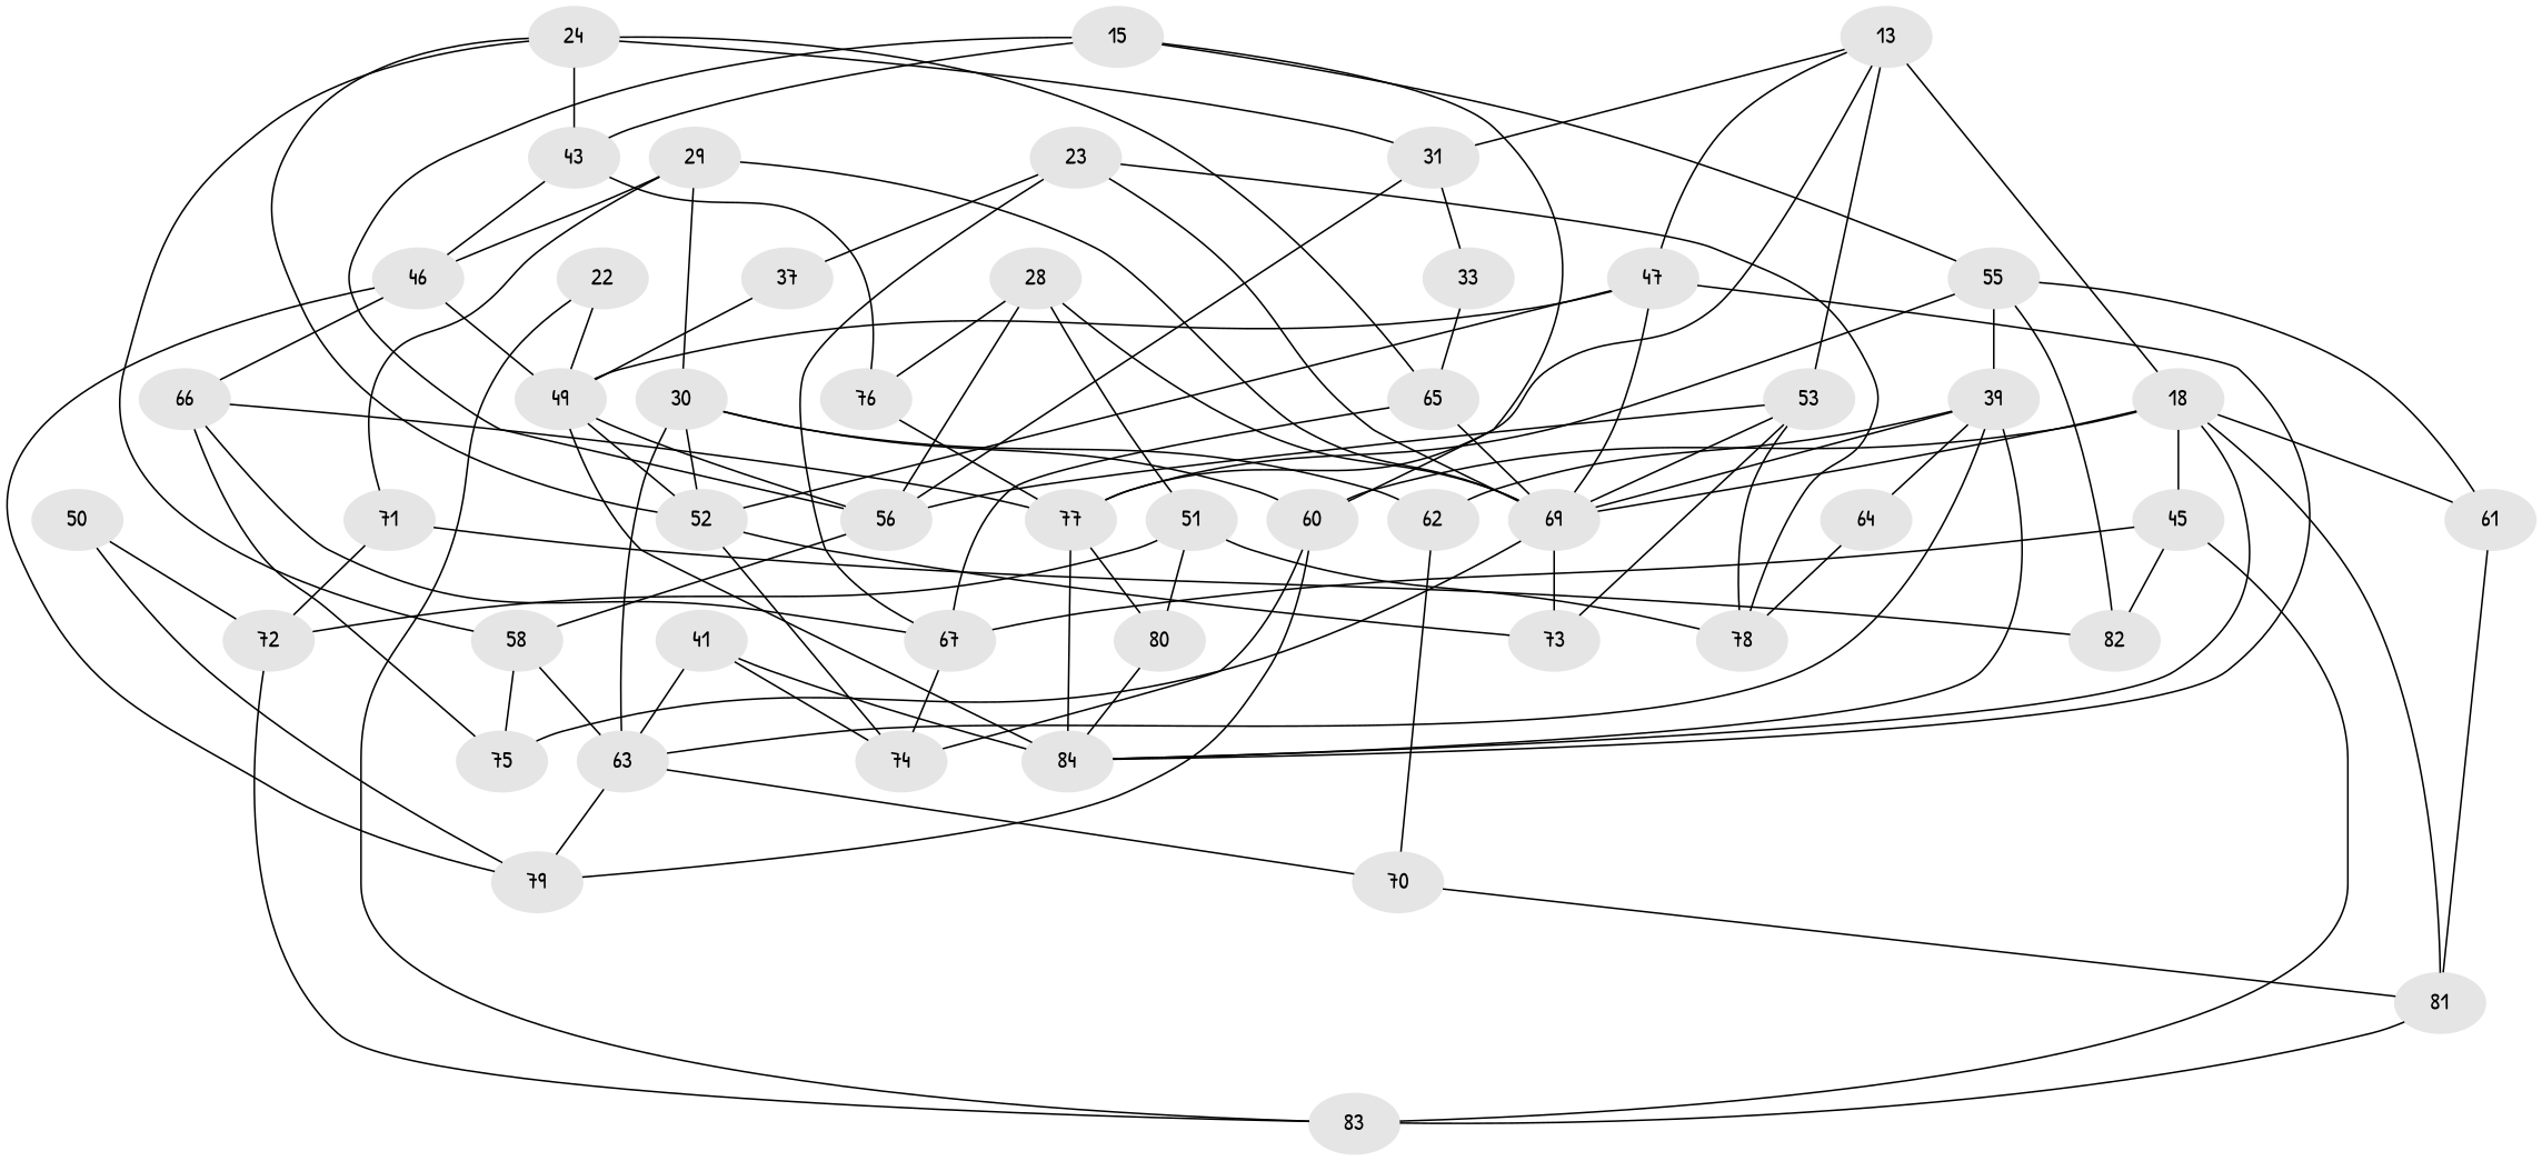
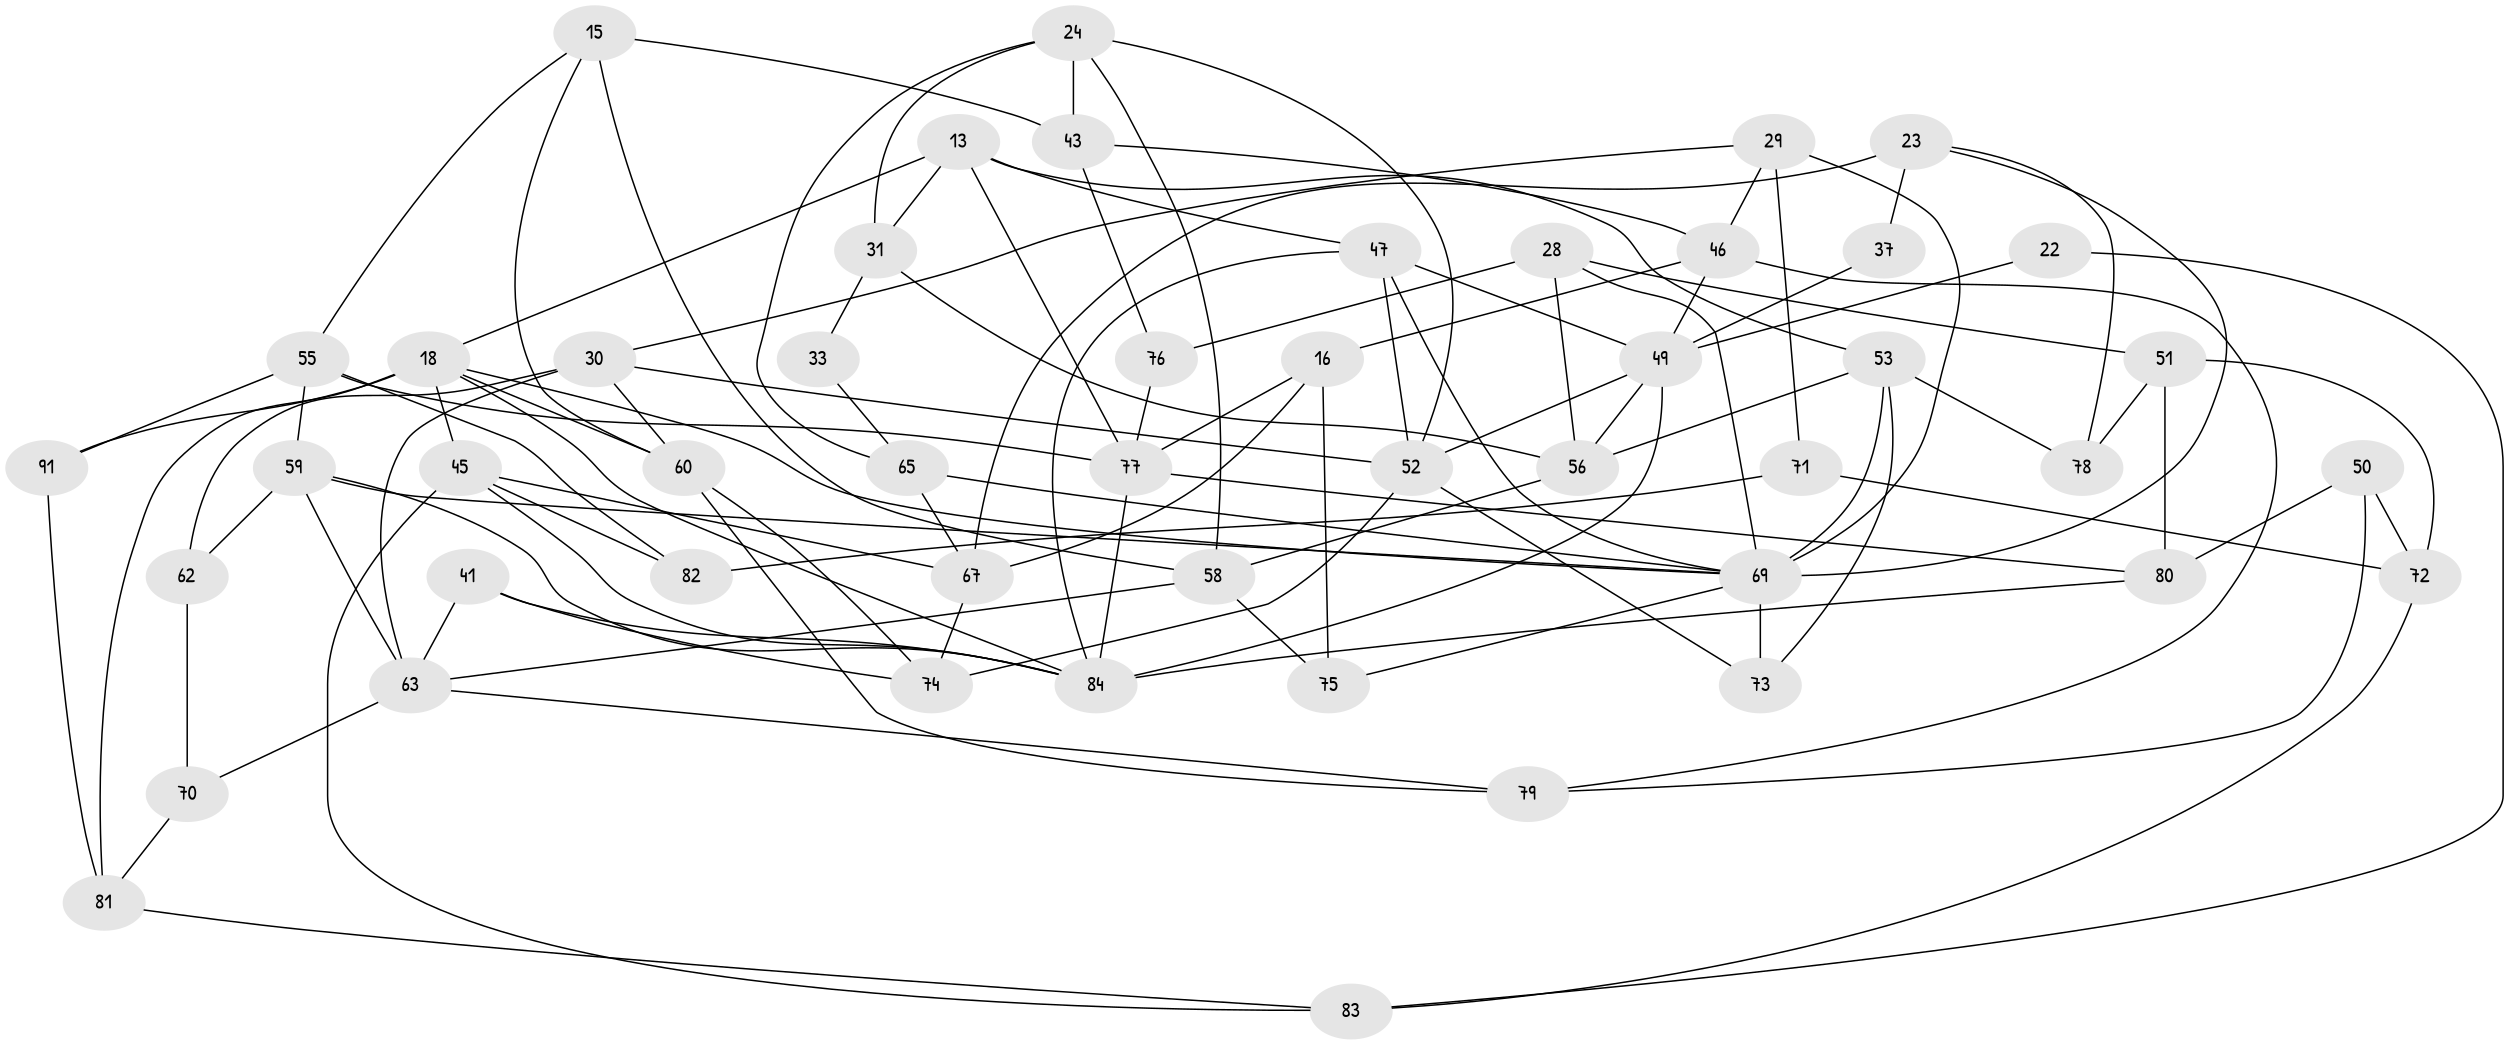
  graph {
    fontname="Patrick Hand"
    node [color=gray90 fontname="Patrick Hand" style=filled]
    edge [fontname="Patrick Hand"]
    18 [super="+4"]
    60
    45 [super="+21"]
-   61 [super="+48+2"]
+   61 [super="+48+2" label=91]
    69 [super="+68"]
    81
    84 [super="+10+17"]
    13
    31
    47 [super="+35"]
    53 [super="+1+44"]
    77 [super="+16"]
    56 [super="+5+26"]
    33
    49 [super="+12+14"]
    52 [super="+25+40"]
    78
    73
    80 [super="+8+42"]
    15
    43
    55 [super="+38+36"]
    58
    76
    46 [super="+20"]
    82 [super="+57"]
-   59 [super="+6" label=39]
+   59 [super="+6"]
    63 [super="+54"]
    75
    74
    79
    83
    67 [super="+39"]
    22
    23
    37
    24
    65
    28 [super="+7"]
    51
    72
    29
    30
    71
    62
-   66 [super="+19"]
+   66 [super="+19" label=16]
    70
    41
    50
-   64
    18 -- 60
    18 -- 45 [weight=2]
    18 -- 61 [weight=2]
    18 -- 69 [weight=3]
    18 -- 81
    18 -- 84
    60 -- 74
    60 -- 79
+   45 -- 84
    45 -- 82
    45 -- 83
    45 -- 67
    61 -- 81 [weight=2]
    69 -- 73 [weight=2]
    69 -- 75
    81 -- 83
    13 -- 18 [weight=2]
    13 -- 31
    13 -- 47
    13 -- 53 [weight=2]
    13 -- 77
    31 -- 56
    31 -- 33
    47 -- 69
    47 -- 84
    47 -- 49 [weight=2]
    47 -- 52
    53 -- 69
    53 -- 56 [weight=2]
    53 -- 78
    53 -- 73
    77 -- 84 [weight=2]
    77 -- 80
    56 -- 58
    33 -- 65
    49 -- 84 [weight=2]
    49 -- 56
    49 -- 52 [weight=2]
    52 -- 73
    52 -- 74
    80 -- 84
    15 -- 60
    15 -- 43
    15 -- 55
-   15 -- 56
+   15 -- 58
    43 -- 76
    43 -- 46
    55 -- 61 [weight=2]
    55 -- 77 [weight=2]
    55 -- 82
    55 -- 59 [weight=2]
    58 -- 63
    58 -- 75
    76 -- 77
    46 -- 49 [weight=2]
    46 -- 79
    46 -- 66
    59 -- 69
    59 -- 84
    59 -- 63
    59 -- 62
-   59 -- 64
    63 -- 79
    63 -- 70
    67 -- 74
    22 -- 49
    22 -- 83
    23 -- 69
    23 -- 78
    23 -- 67
    23 -- 37
    37 -- 49
    24 -- 31
    24 -- 52
    24 -- 43
    24 -- 58
    24 -- 65
    65 -- 69
    65 -- 67
    28 -- 69 [weight=2]
    28 -- 56
    28 -- 76
    28 -- 51
    51 -- 78
    51 -- 80
    51 -- 72
    72 -- 83
    29 -- 69
    29 -- 46
    29 -- 30
    29 -- 71
    30 -- 60
    30 -- 52
    30 -- 63 [weight=2]
    30 -- 62
    71 -- 82 [weight=2]
    71 -- 72
    62 -- 70
    66 -- 77
    66 -- 75
    66 -- 67
    70 -- 81
    41 -- 84
    41 -- 63
    41 -- 74
+   50 -- 80 [weight=2]
    50 -- 79
    50 -- 72
-   64 -- 78
  }
